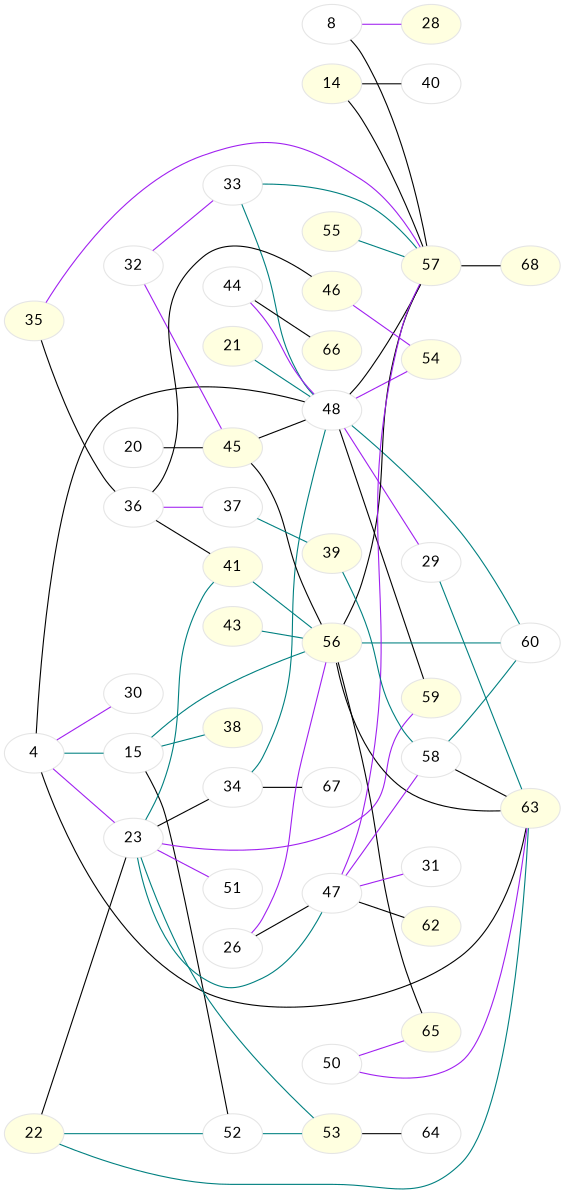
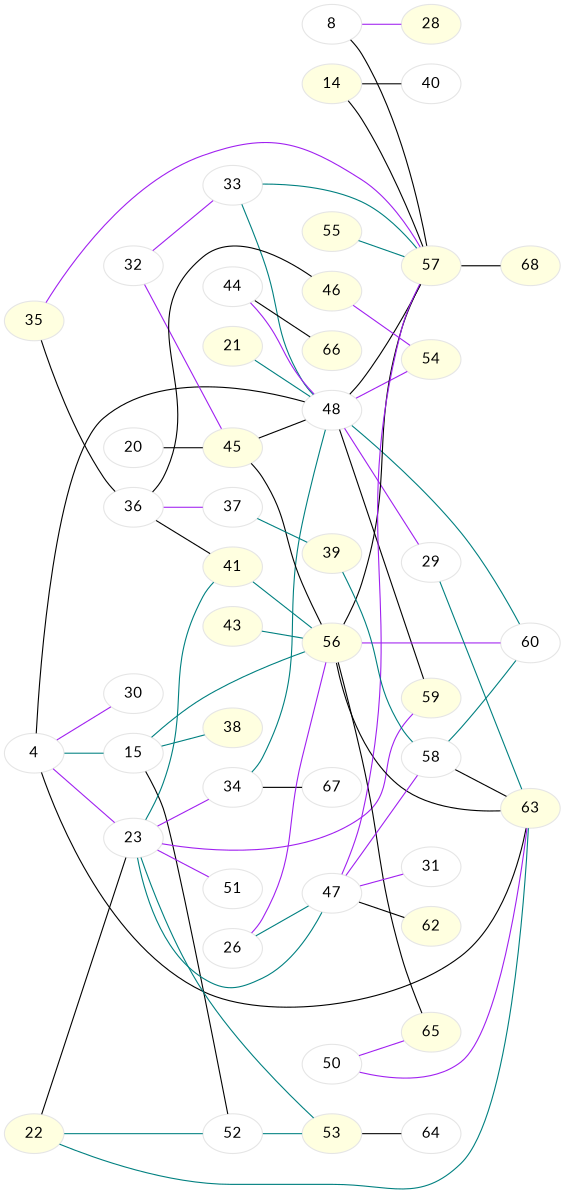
  graph {
    fontname=Lato
    rankdir=LR
    node [color=gray90 fillcolor=white fontname=Lato style=filled]
    edge [color=black fontname=Lato]
    4
    15
    23 [super="+13"]
    30
    48 [super="+5+2"]
    63 [fillcolor=lightyellow super="+27+42"]
    38 [fillcolor=lightyellow]
    52 [super="+25"]
    56 [fillcolor=lightyellow super="+19+17"]
    34
    41 [fillcolor=lightyellow]
    47 [super="+9"]
    51
    53 [fillcolor=lightyellow]
    59 [fillcolor=lightyellow]
    57 [fillcolor=lightyellow super="+6+16+24"]
    54 [fillcolor=lightyellow]
    n18 [label=29]
    60
    28 [fillcolor=lightyellow]
    8
    68 [fillcolor=lightyellow]
    14 [fillcolor=lightyellow]
    40
    65 [fillcolor=lightyellow]
    45 [fillcolor=lightyellow super="+10+29"]
    20
    21 [fillcolor=lightyellow]
    22 [fillcolor=lightyellow]
    67
    58
    n32 [label=31]
    62 [fillcolor=lightyellow]
    64
    26
    33 [super="+18+31"]
    32
    35 [fillcolor=lightyellow]
    36
    37
    46 [fillcolor=lightyellow]
    39 [fillcolor=lightyellow]
    43 [fillcolor=lightyellow]
    44
    66 [fillcolor=lightyellow]
    50
    55 [fillcolor=lightyellow]
    4 -- 15 [color=teal]
    4 -- 23 [color=purple]
    4 -- 30 [color=purple]
    4 -- 48
    4 -- 63
    15 -- 38 [color=teal]
    15 -- 52
    15 -- 56 [color=teal]
-   23 -- 34
+   23 -- 34 [color=purple]
    23 -- 41 [color=teal weight=2]
    23 -- 47 [color=teal]
    23 -- 51 [color=purple]
    23 -- 53 [color=teal]
    23 -- 59 [color=purple weight=2]
    48 -- 59
    48 -- 57 [weight=2]
    48 -- 54 [color=purple]
    48 -- n18 [color=purple]
    48 -- 60 [color=teal]
    52 -- 53 [color=teal]
    56 -- 63 [weight=2]
    56 -- 57 [weight=2]
-   56 -- 60 [color=teal]
+   56 -- 60 [color=purple]
    56 -- 65
    34 -- 48 [color=teal]
    34 -- 67
    41 -- 56 [color=teal]
    47 -- 57 [color=purple]
    47 -- 58 [color=purple]
    47 -- n32 [color=purple]
    47 -- 62
    53 -- 64
    57 -- 68
    n18 -- 63 [color=teal]
    8 -- 57
    8 -- 28 [color=purple]
    14 -- 57
    14 -- 40
    45 -- 48
    45 -- 56
    20 -- 45
    21 -- 48 [color=teal]
    22 -- 23
    22 -- 63 [color=teal]
    22 -- 52 [color=teal weight=2]
    58 -- 63
    58 -- 60 [color=teal]
    26 -- 56 [color=purple]
-   26 -- 47
+   26 -- 47 [color=teal]
    33 -- 48 [color=teal]
    33 -- 57 [color=teal]
    32 -- 45 [color=purple]
    32 -- 33 [color=purple]
    35 -- 57 [color=purple]
    35 -- 36
    36 -- 41
    36 -- 37 [color=purple]
    36 -- 46
    37 -- 39 [color=teal]
    46 -- 54 [color=purple]
    39 -- 58 [color=teal]
    43 -- 56 [color=teal]
    44 -- 48 [color=purple]
    44 -- 66
    50 -- 63 [color=purple]
    50 -- 65 [color=purple]
    55 -- 57 [color=teal]
  }
